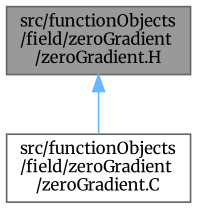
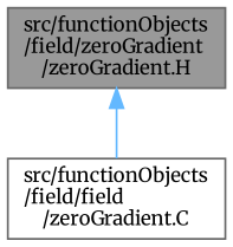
  digraph {
    fontname=Merriweather
    node [fontname=Merriweather fontsize=10 shape=box style=filled]
    n1 [color=gray40 fillcolor=grey60 fontcolor=black height=0.2 label="src/functionObjects\l/field/zeroGradient\l/zeroGradient.H" width=0.4]
-   n2 [color=grey40 fillcolor=white height=0.2 label="src/functionObjects\l/field/zeroGradient\l/zeroGradient.C" width=0.4]
+   n2 [color=grey40 fillcolor=white height=0.2 label="src/functionObjects\l/field/field\l/zeroGradient.C" width=0.4]
    n1 -> n2 [color=steelblue1 dir=back fontname=Merriweather fontsize=10 labelfontname=Helvetica labelfontsize=10 style=solid]
  }
